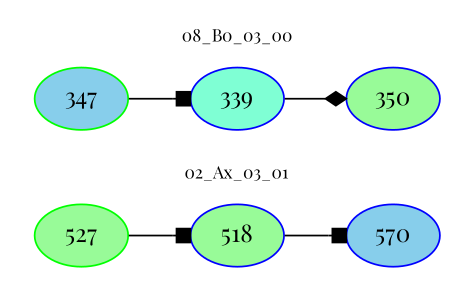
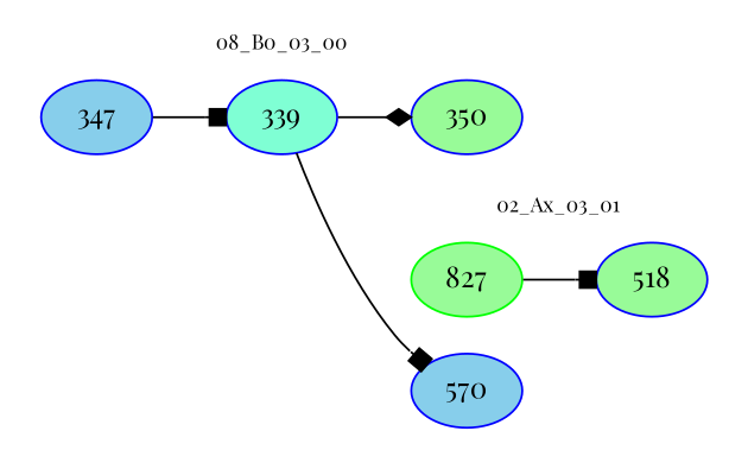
  digraph {
    fontname="Playfair Display"
    rankdir=LR
    node [color=blue fillcolor=palegreen fontname="Playfair Display" style=filled]
    edge [arrowhead=box color=black fontname="Playfair Display"]
-   n1 [color=green label=527]
+   n1 [color=green label=827]
    n2 [label=518]
    n3 [fillcolor=skyblue label=570]
-   n4 [color=green fillcolor=skyblue label=347]
+   n4 [fillcolor=skyblue label=347]
    n5 [fillcolor=aquamarine label=339]
    n6 [label=350]
    subgraph cluster_1 {
      color=white
      fontsize=10
      label="02_Ax_03_01"
      n1
      n2
      n3
    }
    subgraph cluster_2 {
      color=white
      fontsize=10
      label="08_B0_03_00"
      n4
      n5
      n6
    }
    n1 -> n2
-   n2 -> n3
+   n5 -> n3
    n4 -> n5
    n5 -> n6 [arrowhead=diamond]
  }
